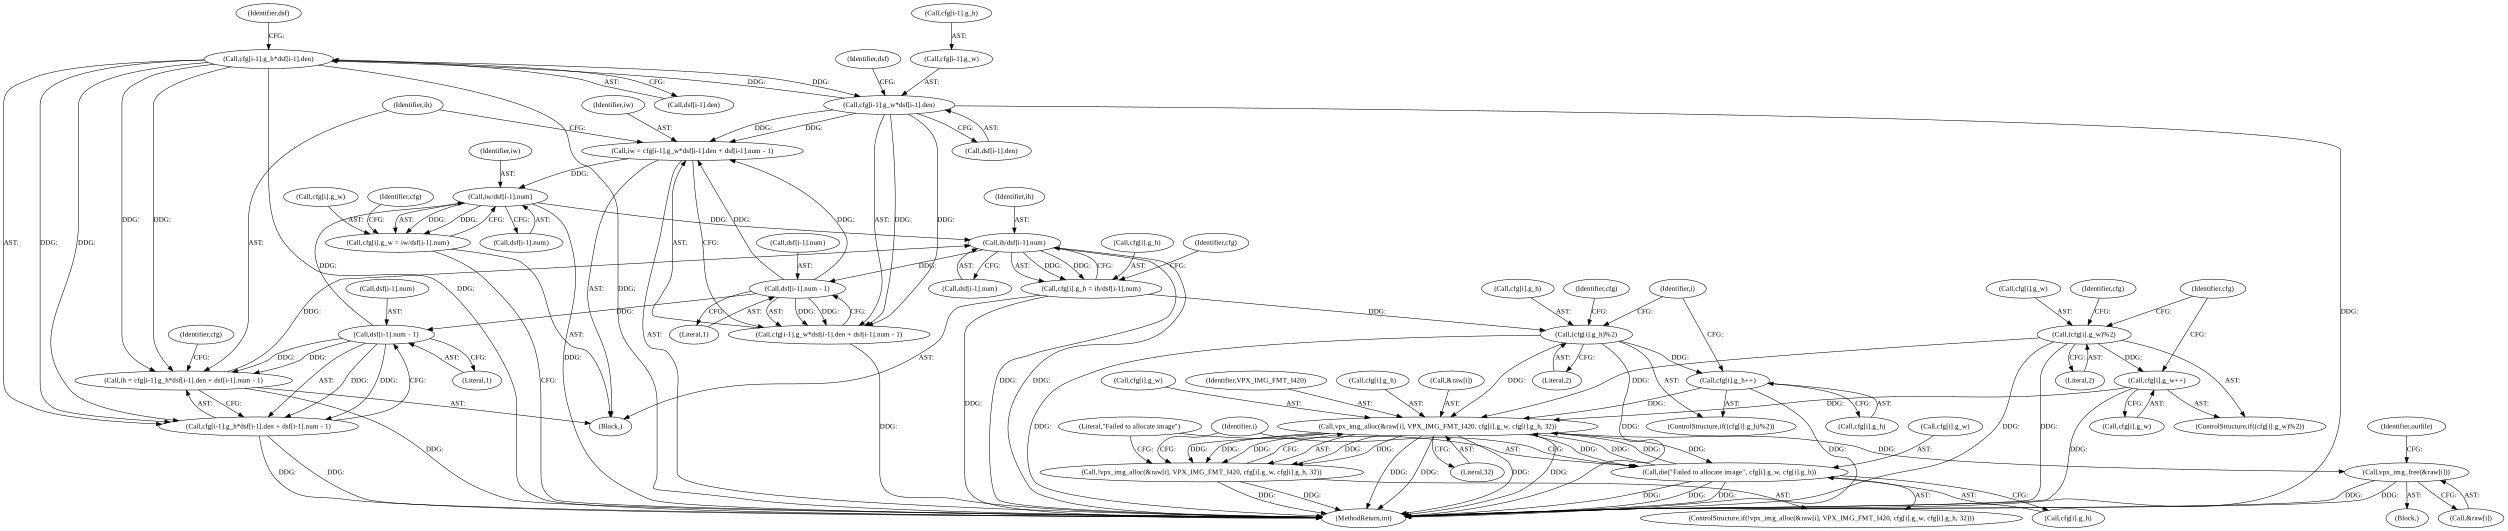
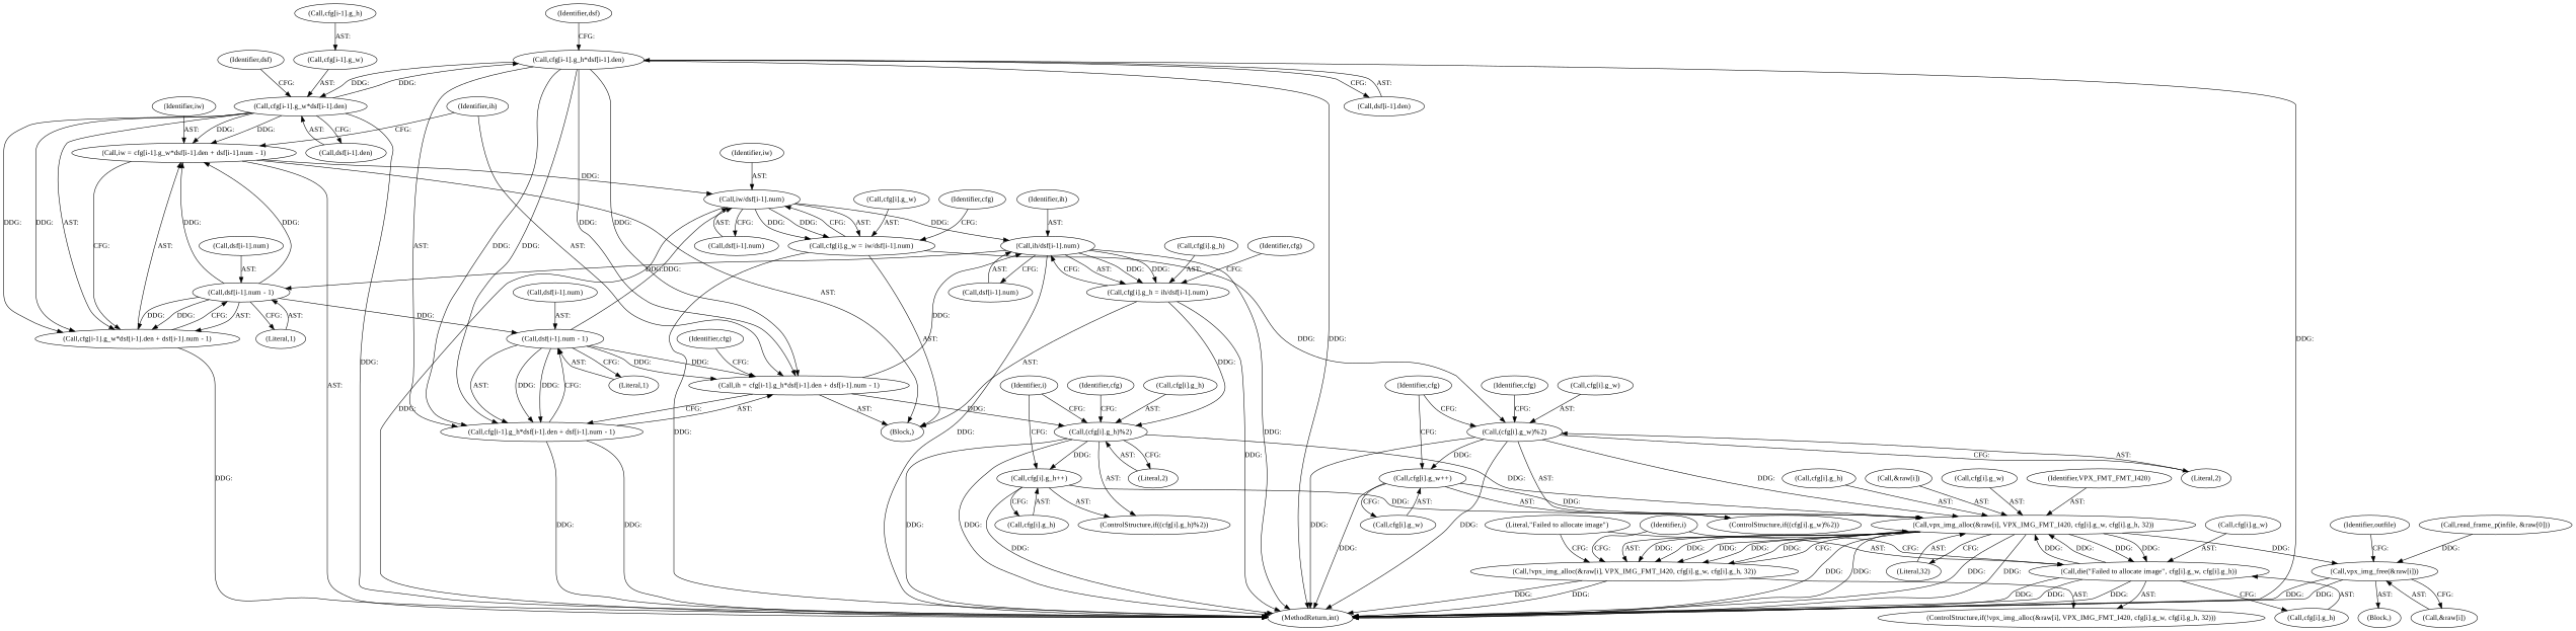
  digraph {
    fontname="Liberation Serif"
    node [fontname="Liberation Serif"]
    edge [fontname="Liberation Serif"]
    n1 [label="(Call,iw = cfg[i-1].g_w*dsf[i-1].den + dsf[i-1].num - 1)"]
    n2 [label="(Call,iw/dsf[i-1].num)"]
    n3 [label="(Call,cfg[i-1].g_w*dsf[i-1].den + dsf[i-1].num - 1)"]
    n4 [label="(Block,)"]
    n5 [label="(MethodReturn,int)"]
    n6 [label="(Call,ih/dsf[i-1].num)"]
    n7 [label="(Call,cfg[i].g_w = iw/dsf[i-1].num)"]
    n8 [label="(Call,dsf[i-1].num)"]
    n9 [label="(Call,dsf[i-1].num - 1)"]
    n10 [label="(Call,cfg[i-1].g_w*dsf[i-1].den)"]
    n11 [label="(Call,cfg[i-1].g_h*dsf[i-1].den)"]
    n12 [label="(Call,dsf[i-1].den)"]
    n13 [label="(Call,ih = cfg[i-1].g_h*dsf[i-1].den + dsf[i-1].num - 1)"]
    n14 [label="(Call,cfg[i-1].g_h*dsf[i-1].den + dsf[i-1].num - 1)"]
    n15 [label="(Call,dsf[i-1].den)"]
    n16 [label="(Call,dsf[i-1].num - 1)"]
    n17 [label="(Literal,1)"]
    n18 [label="(Literal,1)"]
    n19 [label="(Call,cfg[i].g_h = ih/dsf[i-1].num)"]
    n20 [label="(Call,dsf[i-1].num)"]
    n21 [label="(Call,(cfg[i].g_h)%2)"]
    n22 [label="(Call,(cfg[i].g_w)%2)"]
    n23 [label="(Call,cfg[i].g_w++)"]
    n24 [label="(Call,vpx_img_alloc(&raw[i], VPX_IMG_FMT_I420, cfg[i].g_w, cfg[i].g_h, 32))"]
    n25 [label="(ControlStructure,if((cfg[i].g_w)%2))"]
    n26 [label="(Literal,2)"]
    n27 [label="(Call,cfg[i].g_w)"]
    n28 [label="(Call,!vpx_img_alloc(&raw[i], VPX_IMG_FMT_I420, cfg[i].g_w, cfg[i].g_h, 32))"]
    n29 [label="(Call,die(\"Failed to allocate image\", cfg[i].g_w, cfg[i].g_h))"]
    n30 [label="(Call,vpx_img_free(&raw[i]))"]
    n31 [label="(Literal,32)"]
    n32 [label="(ControlStructure,if(!vpx_img_alloc(&raw[i], VPX_IMG_FMT_I420, cfg[i].g_w, cfg[i].g_h, 32)))"]
    n33 [label="(Call,cfg[i].g_h)"]
    n34 [label="(Call,&raw[i])"]
    n35 [label="(Block,)"]
    n36 [label="(Call,cfg[i].g_h++)"]
    n37 [label="(ControlStructure,if((cfg[i].g_h)%2))"]
    n38 [label="(Literal,2)"]
    n39 [label="(Call,cfg[i].g_h)"]
    n40 [label="(Call,dsf[i-1].num)"]
    n41 [label="(Identifier,ih)"]
    n42 [label="(Call,cfg[i].g_h)"]
    n43 [label="(Literal,\"Failed to allocate image\")"]
    n44 [label="(Identifier,cfg)"]
    n45 [label="(Call,&raw[i])"]
    n46 [label="(Identifier,ih)"]
    n47 [label="(Identifier,cfg)"]
    n48 [label="(Call,cfg[i-1].g_w)"]
    n49 [label="(Identifier,dsf)"]
    n50 [label="(Call,cfg[i].g_h)"]
    n51 [label="(Identifier,dsf)"]
    n52 [label="(Call,cfg[i-1].g_h)"]
    n53 [label="(Call,cfg[i].g_w)"]
    n54 [label="(Identifier,iw)"]
    n55 [label="(Identifier,cfg)"]
+   n56 [label="(Call,read_frame_p(infile, &raw[0]))"]
    n57 [label="(Call,cfg[i].g_w)"]
    n58 [label="(Call,cfg[i].g_h)"]
    n59 [label="(Identifier,cfg)"]
-   n60 [label="(Identifier,VPX_IMG_FMT_I420)"]
+   n60 [label="(Identifier,VPX_FMT_FMT_I420)"]
    n61 [label="(Identifier,cfg)"]
    n62 [label="(Identifier,i)"]
    n63 [label="(Identifier,outfile)"]
    n64 [label="(Identifier,i)"]
    n65 [label="(Call,dsf[i-1].num)"]
    n66 [label="(Call,cfg[i].g_w)"]
    n67 [label="(Call,cfg[i].g_w)"]
    n68 [label="(Identifier,cfg)"]
    n69 [label="(Identifier,iw)"]
    n1 -> n2 [label="DDG: "]
    n1 -> n3 [label="CFG: "]
    n1 -> n4 [label="AST: "]
    n1 -> n5 [label="AST: "]
    n2 -> n5 [label="DDG: "]
    n2 -> n6 [label="DDG: "]
    n2 -> n7 [label="AST: "]
    n2 -> n7 [label="DDG: "]
    n2 -> n7 [label="DDG: "]
    n2 -> n8 [label="CFG: "]
    n3 -> n1 [label="AST: "]
    n3 -> n5 [label="DDG: "]
    n3 -> n9 [label="CFG: "]
    n6 -> n5 [label="DDG: "]
    n6 -> n5 [label="DDG: "]
    n6 -> n9 [label="DDG: "]
    n6 -> n19 [label="AST: "]
    n6 -> n19 [label="DDG: "]
    n6 -> n19 [label="DDG: "]
    n6 -> n20 [label="CFG: "]
    n7 -> n2 [label="CFG: "]
    n7 -> n4 [label="AST: "]
-   n7 -> n5 [label="CFG: "]
+   n7 -> n5 [label="DDG: "]
+   n7 -> n22 [label="DDG: "]
    n8 -> n2 [label="AST: "]
    n9 -> n1 [label="DDG: "]
    n9 -> n1 [label="DDG: "]
    n9 -> n3 [label="AST: "]
    n9 -> n3 [label="DDG: "]
    n9 -> n3 [label="DDG: "]
    n9 -> n16 [label="DDG: "]
    n9 -> n17 [label="CFG: "]
    n10 -> n1 [label="DDG: "]
    n10 -> n1 [label="DDG: "]
    n10 -> n3 [label="AST: "]
    n10 -> n3 [label="DDG: "]
    n10 -> n3 [label="DDG: "]
    n10 -> n5 [label="DDG: "]
    n10 -> n11 [label="DDG: "]
    n10 -> n12 [label="CFG: "]
    n11 -> n5 [label="DDG: "]
    n11 -> n5 [label="DDG: "]
    n11 -> n10 [label="DDG: "]
    n11 -> n13 [label="DDG: "]
    n11 -> n13 [label="DDG: "]
    n11 -> n14 [label="AST: "]
    n11 -> n14 [label="DDG: "]
    n11 -> n14 [label="DDG: "]
    n11 -> n15 [label="CFG: "]
    n12 -> n10 [label="AST: "]
    n13 -> n4 [label="AST: "]
-   n13 -> n5 [label="DDG: "]
+   n13 -> n21 [label="DDG: "]
    n13 -> n6 [label="DDG: "]
    n13 -> n14 [label="CFG: "]
    n14 -> n5 [label="DDG: "]
    n14 -> n5 [label="DDG: "]
    n14 -> n13 [label="AST: "]
    n14 -> n16 [label="CFG: "]
    n15 -> n11 [label="AST: "]
    n16 -> n2 [label="DDG: "]
    n16 -> n13 [label="DDG: "]
    n16 -> n13 [label="DDG: "]
    n16 -> n14 [label="AST: "]
    n16 -> n14 [label="DDG: "]
    n16 -> n14 [label="DDG: "]
    n16 -> n18 [label="CFG: "]
    n17 -> n9 [label="AST: "]
    n18 -> n16 [label="AST: "]
    n19 -> n4 [label="AST: "]
    n19 -> n5 [label="DDG: "]
    n19 -> n6 [label="CFG: "]
    n19 -> n21 [label="DDG: "]
    n20 -> n6 [label="AST: "]
    n21 -> n5 [label="DDG: "]
    n21 -> n5 [label="DDG: "]
    n21 -> n24 [label="DDG: "]
    n21 -> n36 [label="DDG: "]
    n21 -> n37 [label="AST: "]
    n21 -> n38 [label="CFG: "]
    n22 -> n5 [label="DDG: "]
    n22 -> n5 [label="DDG: "]
    n22 -> n23 [label="DDG: "]
    n22 -> n24 [label="DDG: "]
    n22 -> n25 [label="AST: "]
    n22 -> n26 [label="CFG: "]
    n23 -> n5 [label="DDG: "]
    n23 -> n24 [label="DDG: "]
    n23 -> n25 [label="AST: "]
    n23 -> n27 [label="CFG: "]
    n24 -> n5 [label="DDG: "]
    n24 -> n5 [label="DDG: "]
    n24 -> n5 [label="DDG: "]
    n24 -> n5 [label="DDG: "]
    n24 -> n28 [label="AST: "]
    n24 -> n28 [label="DDG: "]
    n24 -> n28 [label="DDG: "]
    n24 -> n28 [label="DDG: "]
    n24 -> n28 [label="DDG: "]
    n24 -> n28 [label="DDG: "]
    n24 -> n29 [label="DDG: "]
    n24 -> n29 [label="DDG: "]
    n24 -> n30 [label="DDG: "]
    n24 -> n31 [label="CFG: "]
    n26 -> n22 [label="AST: "]
    n27 -> n23 [label="AST: "]
    n28 -> n5 [label="DDG: "]
    n28 -> n5 [label="DDG: "]
    n28 -> n24 [label="CFG: "]
    n28 -> n32 [label="AST: "]
    n29 -> n5 [label="DDG: "]
    n29 -> n5 [label="DDG: "]
    n29 -> n5 [label="DDG: "]
    n29 -> n24 [label="DDG: "]
    n29 -> n24 [label="DDG: "]
    n29 -> n32 [label="AST: "]
    n29 -> n33 [label="CFG: "]
    n30 -> n5 [label="DDG: "]
    n30 -> n5 [label="DDG: "]
    n30 -> n34 [label="CFG: "]
    n30 -> n35 [label="AST: "]
    n31 -> n24 [label="AST: "]
    n33 -> n29 [label="AST: "]
    n34 -> n30 [label="AST: "]
    n36 -> n5 [label="DDG: "]
    n36 -> n24 [label="DDG: "]
    n36 -> n37 [label="AST: "]
    n36 -> n39 [label="CFG: "]
    n38 -> n21 [label="AST: "]
    n39 -> n36 [label="AST: "]
    n40 -> n9 [label="AST: "]
    n41 -> n6 [label="AST: "]
    n42 -> n24 [label="AST: "]
    n43 -> n28 [label="CFG: "]
    n43 -> n29 [label="AST: "]
    n44 -> n22 [label="CFG: "]
    n44 -> n23 [label="CFG: "]
    n45 -> n24 [label="AST: "]
    n46 -> n1 [label="CFG: "]
    n46 -> n13 [label="AST: "]
    n47 -> n22 [label="CFG: "]
    n48 -> n10 [label="AST: "]
    n49 -> n11 [label="CFG: "]
    n50 -> n21 [label="AST: "]
    n51 -> n10 [label="CFG: "]
    n52 -> n48 [label="AST: "]
    n53 -> n22 [label="AST: "]
    n54 -> n2 [label="AST: "]
    n55 -> n13 [label="CFG: "]
+   n56 -> n30 [label="DDG: "]
    n57 -> n24 [label="AST: "]
    n58 -> n19 [label="AST: "]
    n59 -> n21 [label="CFG: "]
    n60 -> n24 [label="AST: "]
    n61 -> n19 [label="CFG: "]
    n62 -> n28 [label="CFG: "]
    n62 -> n29 [label="CFG: "]
    n63 -> n30 [label="CFG: "]
    n64 -> n21 [label="CFG: "]
    n64 -> n36 [label="CFG: "]
    n65 -> n16 [label="AST: "]
    n66 -> n7 [label="AST: "]
    n67 -> n29 [label="AST: "]
    n68 -> n7 [label="CFG: "]
    n69 -> n1 [label="AST: "]
  }
